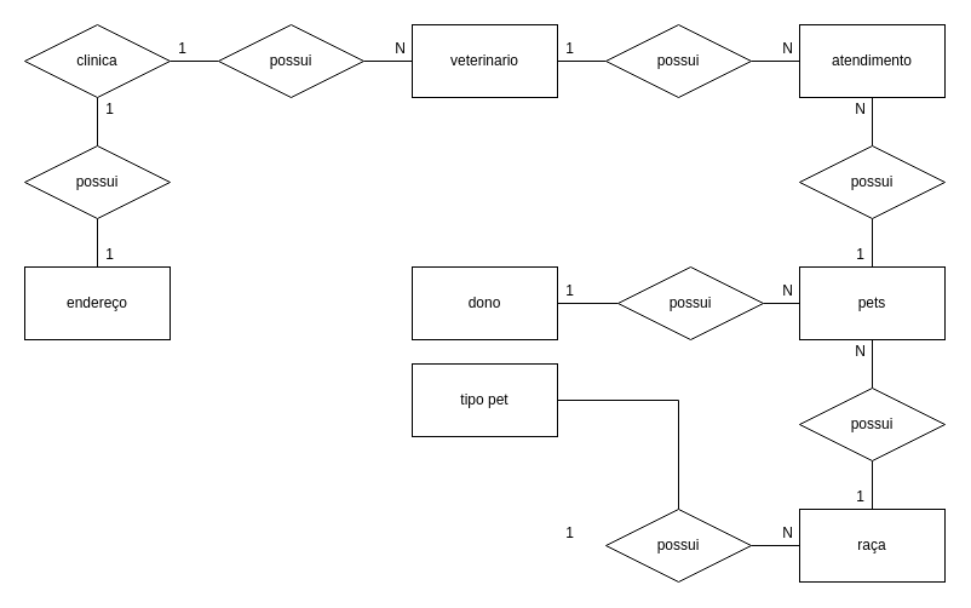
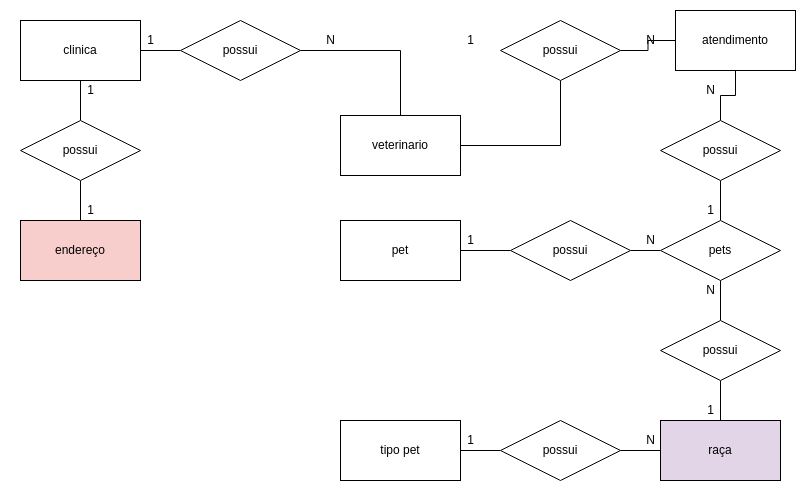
  <mxCell id="0" />
  <mxCell id="1" parent="0" />
  <mxCell id="2" value="" style="edgeStyle=orthogonalEdgeStyle;rounded=0;orthogonalLoop=1;jettySize=auto;html=1;endArrow=none;endFill=0;" parent="1" source="4" target="6" edge="1"><mxGeometry relative="1" as="geometry" /></mxCell>
  <mxCell id="3" value="" style="edgeStyle=orthogonalEdgeStyle;rounded=0;orthogonalLoop=1;jettySize=auto;html=1;endArrow=none;endFill=0;" parent="1" source="4" target="29" edge="1"><mxGeometry relative="1" as="geometry" /></mxCell>
- <mxCell id="4" value="clinica" style="rhombus;whiteSpace=wrap;html=1;" parent="1" vertex="1"><mxGeometry x="20" y="20" width="120" height="60" as="geometry" /></mxCell>
+ <mxCell id="4" value="clinica" style="rounded=0;whiteSpace=wrap;html=1;" parent="1" vertex="1"><mxGeometry x="20" y="20" width="120" height="60" as="geometry" /></mxCell>
  <mxCell id="5" value="" style="edgeStyle=orthogonalEdgeStyle;rounded=0;orthogonalLoop=1;jettySize=auto;html=1;endArrow=none;endFill=0;" parent="1" source="6" target="8" edge="1"><mxGeometry relative="1" as="geometry" /></mxCell>
  <mxCell id="6" value="possui" style="shape=rhombus;perimeter=rhombusPerimeter;whiteSpace=wrap;html=1;align=center;" parent="1" vertex="1"><mxGeometry x="180" y="20" width="120" height="60" as="geometry" /></mxCell>
  <mxCell id="7" value="" style="edgeStyle=orthogonalEdgeStyle;rounded=0;orthogonalLoop=1;jettySize=auto;html=1;endArrow=none;endFill=0;" parent="1" source="8" target="10" edge="1"><mxGeometry relative="1" as="geometry" /></mxCell>
- <mxCell id="8" value="veterinario" style="rounded=0;whiteSpace=wrap;html=1;" parent="1" vertex="1"><mxGeometry x="340" y="20" width="120" height="60" as="geometry" /></mxCell>
+ <mxCell id="8" value="veterinario" style="rounded=0;whiteSpace=wrap;html=1;" parent="1" vertex="1"><mxGeometry x="340" y="115" width="120" height="60" as="geometry" /></mxCell>
  <mxCell id="9" value="" style="edgeStyle=orthogonalEdgeStyle;rounded=0;orthogonalLoop=1;jettySize=auto;html=1;endArrow=none;endFill=0;" parent="1" source="10" target="12" edge="1"><mxGeometry relative="1" as="geometry" /></mxCell>
  <mxCell id="10" value="possui" style="shape=rhombus;perimeter=rhombusPerimeter;whiteSpace=wrap;html=1;align=center;" parent="1" vertex="1"><mxGeometry x="500" y="20" width="120" height="60" as="geometry" /></mxCell>
  <mxCell id="11" value="" style="edgeStyle=orthogonalEdgeStyle;rounded=0;orthogonalLoop=1;jettySize=auto;html=1;endArrow=none;endFill=0;" parent="1" source="12" target="14" edge="1"><mxGeometry relative="1" as="geometry" /></mxCell>
- <mxCell id="12" value="atendimento" style="rounded=0;whiteSpace=wrap;html=1;" parent="1" vertex="1"><mxGeometry x="660" y="20" width="120" height="60" as="geometry" /></mxCell>
+ <mxCell id="12" value="atendimento" style="rounded=0;whiteSpace=wrap;html=1;" parent="1" vertex="1"><mxGeometry x="675" y="10" width="120" height="60" as="geometry" /></mxCell>
  <mxCell id="13" value="" style="edgeStyle=orthogonalEdgeStyle;rounded=0;orthogonalLoop=1;jettySize=auto;html=1;endArrow=none;endFill=0;" parent="1" source="14" target="17" edge="1"><mxGeometry relative="1" as="geometry" /></mxCell>
  <mxCell id="14" value="possui" style="shape=rhombus;perimeter=rhombusPerimeter;whiteSpace=wrap;html=1;align=center;" parent="1" vertex="1"><mxGeometry x="660" y="120" width="120" height="60" as="geometry" /></mxCell>
  <mxCell id="15" value="" style="edgeStyle=orthogonalEdgeStyle;rounded=0;orthogonalLoop=1;jettySize=auto;html=1;endArrow=none;endFill=0;" parent="1" source="17" target="19" edge="1"><mxGeometry relative="1" as="geometry" /></mxCell>
  <mxCell id="16" value="" style="edgeStyle=orthogonalEdgeStyle;rounded=0;orthogonalLoop=1;jettySize=auto;html=1;endArrow=none;endFill=0;" parent="1" source="17" target="22" edge="1"><mxGeometry relative="1" as="geometry" /></mxCell>
- <mxCell id="17" value="pets" style="rounded=0;whiteSpace=wrap;html=1;" parent="1" vertex="1"><mxGeometry x="660" y="220" width="120" height="60" as="geometry" /></mxCell>
+ <mxCell id="17" value="pets" style="rhombus;whiteSpace=wrap;html=1;" parent="1" vertex="1"><mxGeometry x="660" y="220" width="120" height="60" as="geometry" /></mxCell>
  <mxCell id="18" value="" style="edgeStyle=orthogonalEdgeStyle;rounded=0;orthogonalLoop=1;jettySize=auto;html=1;endArrow=none;endFill=0;" parent="1" source="19" target="20" edge="1"><mxGeometry relative="1" as="geometry" /></mxCell>
  <mxCell id="19" value="possui" style="shape=rhombus;perimeter=rhombusPerimeter;whiteSpace=wrap;html=1;align=center;" parent="1" vertex="1"><mxGeometry x="510" y="220" width="120" height="60" as="geometry" /></mxCell>
- <mxCell id="20" value="dono" style="rounded=0;whiteSpace=wrap;html=1;" parent="1" vertex="1"><mxGeometry x="340" y="220" width="120" height="60" as="geometry" /></mxCell>
+ <mxCell id="20" value="pet" style="rounded=0;whiteSpace=wrap;html=1;" parent="1" vertex="1"><mxGeometry x="340" y="220" width="120" height="60" as="geometry" /></mxCell>
  <mxCell id="21" value="" style="edgeStyle=orthogonalEdgeStyle;rounded=0;orthogonalLoop=1;jettySize=auto;html=1;endArrow=none;endFill=0;" parent="1" source="22" target="27" edge="1"><mxGeometry relative="1" as="geometry" /></mxCell>
  <mxCell id="22" value="possui" style="shape=rhombus;perimeter=rhombusPerimeter;whiteSpace=wrap;html=1;align=center;" parent="1" vertex="1"><mxGeometry x="660" y="320" width="120" height="60" as="geometry" /></mxCell>
  <mxCell id="23" value="" style="edgeStyle=orthogonalEdgeStyle;rounded=0;orthogonalLoop=1;jettySize=auto;html=1;endArrow=none;endFill=0;" parent="1" source="24" target="25" edge="1"><mxGeometry relative="1" as="geometry" /></mxCell>
- <mxCell id="24" value="tipo pet" style="rounded=0;whiteSpace=wrap;html=1;" parent="1" vertex="1"><mxGeometry x="340" y="300" width="120" height="60" as="geometry" /></mxCell>
+ <mxCell id="24" value="tipo pet" style="rounded=0;whiteSpace=wrap;html=1;" parent="1" vertex="1"><mxGeometry x="340" y="420" width="120" height="60" as="geometry" /></mxCell>
  <mxCell id="25" value="possui" style="shape=rhombus;perimeter=rhombusPerimeter;whiteSpace=wrap;html=1;align=center;" parent="1" vertex="1"><mxGeometry x="500" y="420" width="120" height="60" as="geometry" /></mxCell>
  <mxCell id="26" value="" style="edgeStyle=orthogonalEdgeStyle;rounded=0;orthogonalLoop=1;jettySize=auto;html=1;endArrow=none;endFill=0;" parent="1" source="27" target="25" edge="1"><mxGeometry relative="1" as="geometry" /></mxCell>
- <mxCell id="27" value="raça" style="rounded=0;whiteSpace=wrap;html=1;" parent="1" vertex="1"><mxGeometry x="660" y="420" width="120" height="60" as="geometry" /></mxCell>
+ <mxCell id="27" value="raça" style="rounded=0;whiteSpace=wrap;html=1;fillColor=#e1d5e7;" parent="1" vertex="1"><mxGeometry x="660" y="420" width="120" height="60" as="geometry" /></mxCell>
  <mxCell id="28" value="" style="edgeStyle=orthogonalEdgeStyle;rounded=0;orthogonalLoop=1;jettySize=auto;html=1;endArrow=none;endFill=0;" parent="1" source="29" target="30" edge="1"><mxGeometry relative="1" as="geometry" /></mxCell>
  <mxCell id="29" value="possui" style="shape=rhombus;perimeter=rhombusPerimeter;whiteSpace=wrap;html=1;align=center;" parent="1" vertex="1"><mxGeometry x="20" y="120" width="120" height="60" as="geometry" /></mxCell>
- <mxCell id="30" value="endereço" style="rounded=0;whiteSpace=wrap;html=1;" parent="1" vertex="1"><mxGeometry x="20" y="220" width="120" height="60" as="geometry" /></mxCell>
+ <mxCell id="30" value="endereço" style="rounded=0;whiteSpace=wrap;html=1;fillColor=#f8cecc;" parent="1" vertex="1"><mxGeometry x="20" y="220" width="120" height="60" as="geometry" /></mxCell>
  <mxCell id="31" value="1" style="text;html=1;align=center;verticalAlign=middle;resizable=0;points=[];autosize=1;strokeColor=none;fillColor=none;" parent="1" vertex="1"><mxGeometry x="80" y="80" width="20" height="20" as="geometry" /></mxCell>
  <mxCell id="32" value="1" style="text;html=1;align=center;verticalAlign=middle;resizable=0;points=[];autosize=1;strokeColor=none;fillColor=none;" parent="1" vertex="1"><mxGeometry x="80" y="200" width="20" height="20" as="geometry" /></mxCell>
  <mxCell id="33" value="1" style="text;html=1;align=center;verticalAlign=middle;resizable=0;points=[];autosize=1;strokeColor=none;fillColor=none;" parent="1" vertex="1"><mxGeometry x="140" y="30" width="20" height="20" as="geometry" /></mxCell>
  <mxCell id="34" value="N" style="text;html=1;align=center;verticalAlign=middle;resizable=0;points=[];autosize=1;strokeColor=none;fillColor=none;" parent="1" vertex="1"><mxGeometry x="320" y="30" width="20" height="20" as="geometry" /></mxCell>
  <mxCell id="35" value="N" style="text;html=1;align=center;verticalAlign=middle;resizable=0;points=[];autosize=1;strokeColor=none;fillColor=none;" parent="1" vertex="1"><mxGeometry x="640" y="30" width="20" height="20" as="geometry" /></mxCell>
  <mxCell id="36" value="N" style="text;html=1;align=center;verticalAlign=middle;resizable=0;points=[];autosize=1;strokeColor=none;fillColor=none;" parent="1" vertex="1"><mxGeometry x="700" y="80" width="20" height="20" as="geometry" /></mxCell>
  <mxCell id="37" value="1" style="text;html=1;align=center;verticalAlign=middle;resizable=0;points=[];autosize=1;strokeColor=none;fillColor=none;" parent="1" vertex="1"><mxGeometry x="700" y="400" width="20" height="20" as="geometry" /></mxCell>
  <mxCell id="38" value="1" style="text;html=1;align=center;verticalAlign=middle;resizable=0;points=[];autosize=1;strokeColor=none;fillColor=none;" parent="1" vertex="1"><mxGeometry x="460" y="230" width="20" height="20" as="geometry" /></mxCell>
  <mxCell id="39" value="1" style="text;html=1;align=center;verticalAlign=middle;resizable=0;points=[];autosize=1;strokeColor=none;fillColor=none;" parent="1" vertex="1"><mxGeometry x="460" y="30" width="20" height="20" as="geometry" /></mxCell>
  <mxCell id="40" value="N" style="text;html=1;align=center;verticalAlign=middle;resizable=0;points=[];autosize=1;strokeColor=none;fillColor=none;" parent="1" vertex="1"><mxGeometry x="640" y="230" width="20" height="20" as="geometry" /></mxCell>
  <mxCell id="41" value="1" style="text;html=1;align=center;verticalAlign=middle;resizable=0;points=[];autosize=1;strokeColor=none;fillColor=none;" parent="1" vertex="1"><mxGeometry x="460" y="430" width="20" height="20" as="geometry" /></mxCell>
  <mxCell id="42" value="1" style="text;html=1;align=center;verticalAlign=middle;resizable=0;points=[];autosize=1;strokeColor=none;fillColor=none;" parent="1" vertex="1"><mxGeometry x="700" y="200" width="20" height="20" as="geometry" /></mxCell>
  <mxCell id="43" value="N" style="text;html=1;align=center;verticalAlign=middle;resizable=0;points=[];autosize=1;strokeColor=none;fillColor=none;" parent="1" vertex="1"><mxGeometry x="640" y="430" width="20" height="20" as="geometry" /></mxCell>
  <mxCell id="44" value="N" style="text;html=1;align=center;verticalAlign=middle;resizable=0;points=[];autosize=1;strokeColor=none;fillColor=none;" vertex="1" parent="1"><mxGeometry x="700" y="280" width="20" height="20" as="geometry" /></mxCell>
